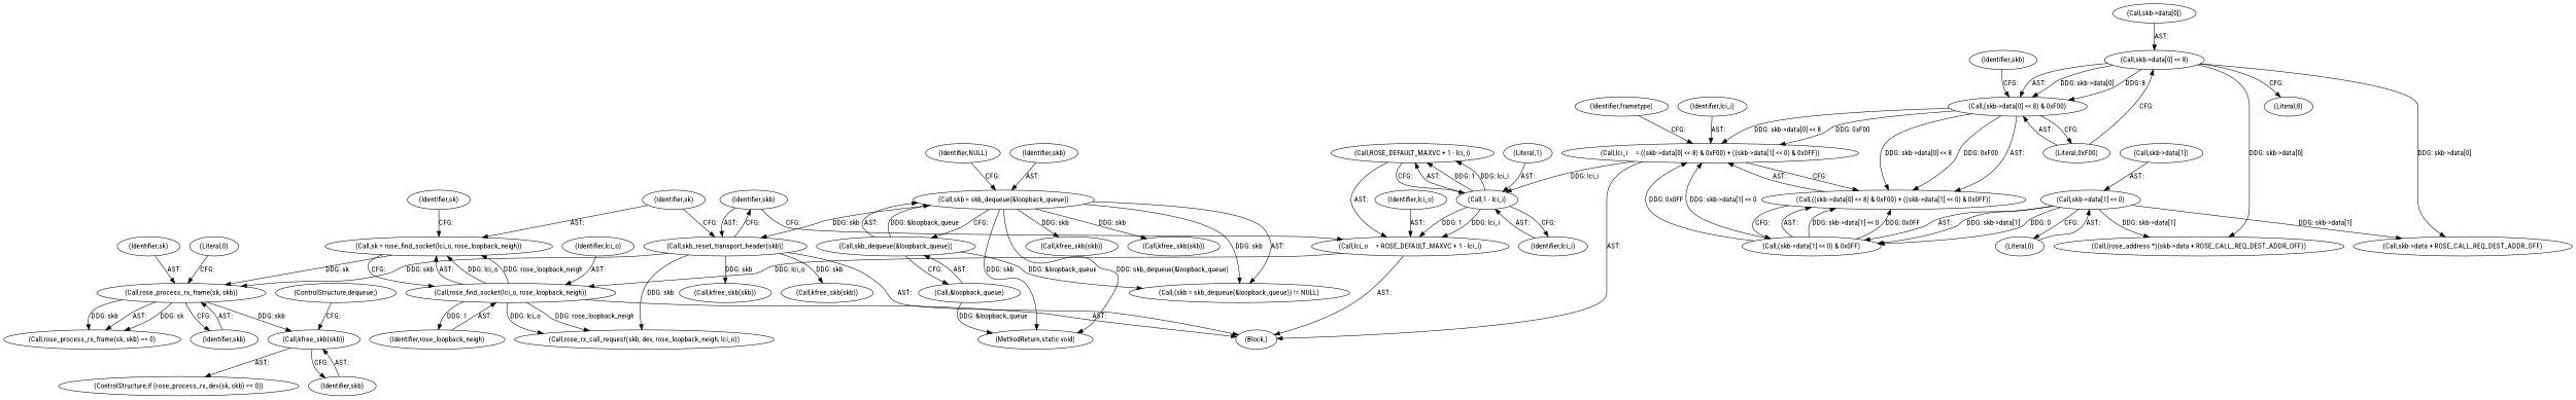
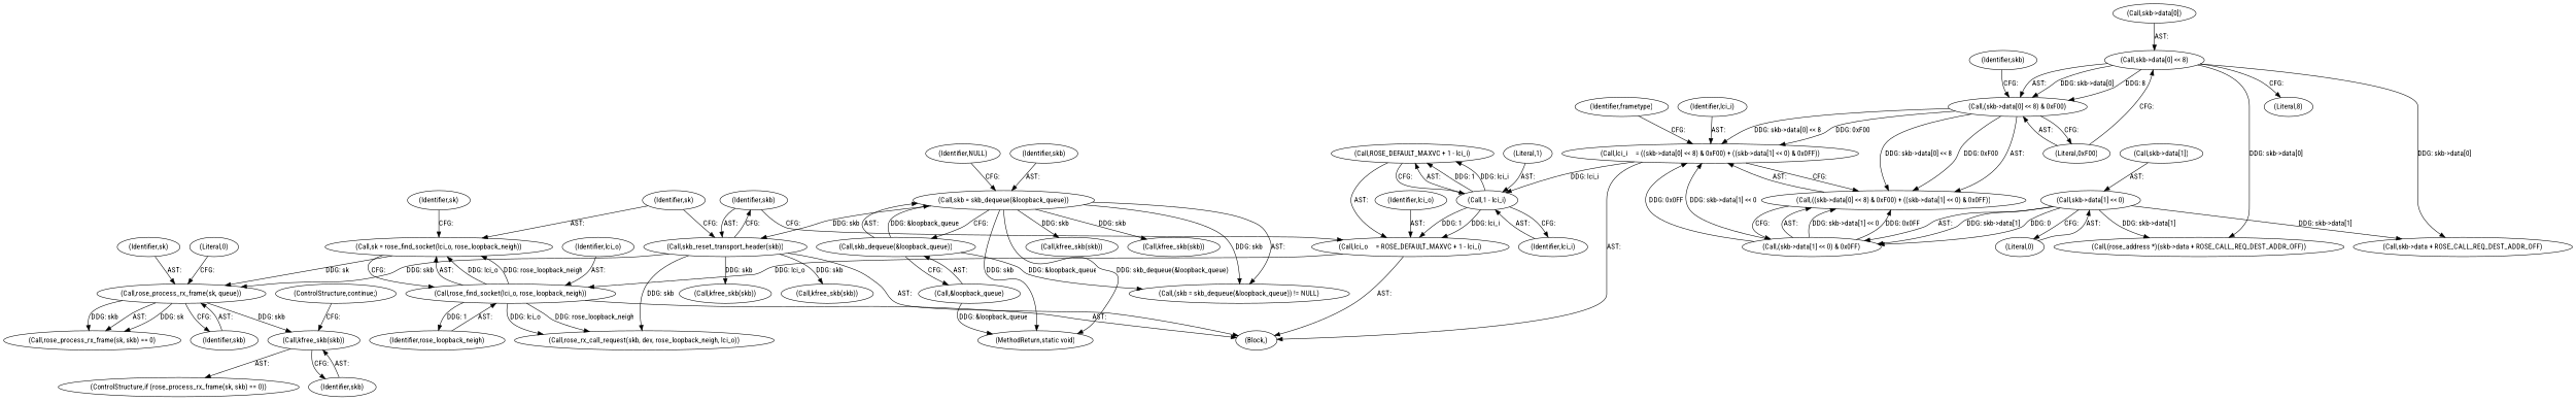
  digraph {
    fontname="Roboto Condensed"
    node [fontname="Roboto Condensed"]
    edge [fontname="Roboto Condensed"]
    n1 [label="(Call,kfree_skb(skb))"]
-   n2 [label="(ControlStructure,if (rose_process_rx_dev(sk, skb) == 0))"]
+   n2 [label="(ControlStructure,if (rose_process_rx_frame(sk, skb) == 0))"]
    n3 [label="(Identifier,skb)"]
-   n4 [label="(Call,rose_process_rx_frame(sk, skb))"]
+   n4 [label="(Call,rose_process_rx_frame(sk, queue))"]
    n5 [label="(Call,rose_process_rx_frame(sk, skb) == 0)"]
    n6 [label="(Identifier,skb)"]
    n7 [label="(Call,sk = rose_find_socket(lci_o, rose_loopback_neigh))"]
    n8 [label="(Call,rose_find_socket(lci_o, rose_loopback_neigh))"]
    n9 [label="(Block,)"]
    n10 [label="(Call,rose_rx_call_request(skb, dev, rose_loopback_neigh, lci_o))"]
    n11 [label="(Identifier,rose_loopback_neigh)"]
    n12 [label="(Call,lci_o     = ROSE_DEFAULT_MAXVC + 1 - lci_i)"]
    n13 [label="(Call,ROSE_DEFAULT_MAXVC + 1 - lci_i)"]
    n14 [label="(Call,1 - lci_i)"]
    n15 [label="(Identifier,lci_i)"]
    n16 [label="(Call,lci_i     = ((skb->data[0] << 8) & 0xF00) + ((skb->data[1] << 0) & 0x0FF))"]
    n17 [label="(Call,((skb->data[0] << 8) & 0xF00) + ((skb->data[1] << 0) & 0x0FF))"]
    n18 [label="(Call,(skb->data[1] << 0) & 0x0FF)"]
    n19 [label="(Call,(skb->data[0] << 8) & 0xF00)"]
    n20 [label="(Literal,0xF00)"]
    n21 [label="(Call,skb->data[0] << 8)"]
    n22 [label="(Call,(rose_address *)(skb->data + ROSE_CALL_REQ_DEST_ADDR_OFF))"]
    n23 [label="(Literal,8)"]
    n24 [label="(Call,skb->data + ROSE_CALL_REQ_DEST_ADDR_OFF)"]
    n25 [label="(Call,skb->data[1] << 0)"]
    n26 [label="(Literal,0)"]
    n27 [label="(Call,skb_reset_transport_header(skb))"]
    n28 [label="(Call,kfree_skb(skb))"]
    n29 [label="(Call,kfree_skb(skb))"]
    n30 [label="(Identifier,skb)"]
    n31 [label="(Call,skb = skb_dequeue(&loopback_queue))"]
    n32 [label="(Call,skb_dequeue(&loopback_queue))"]
    n33 [label="(Call,kfree_skb(skb))"]
    n34 [label="(Call,(skb = skb_dequeue(&loopback_queue)) != NULL)"]
    n35 [label="(MethodReturn,static void)"]
    n36 [label="(Call,kfree_skb(skb))"]
    n37 [label="(Call,&loopback_queue)"]
    n38 [label="(Identifier,frametype)"]
    n39 [label="(Identifier,NULL)"]
    n40 [label="(Call,skb->data[1])"]
    n41 [label="(Identifier,sk)"]
    n42 [label="(Literal,0)"]
    n43 [label="(Call,skb->data[0])"]
-   n44 [label="(ControlStructure,dequeue;)"]
+   n44 [label="(ControlStructure,continue;)"]
    n45 [label="(Identifier,lci_i)"]
    n46 [label="(Identifier,sk)"]
    n47 [label="(Literal,1)"]
    n48 [label="(Identifier,lci_o)"]
    n49 [label="(Identifier,lci_o)"]
    n50 [label="(Identifier,sk)"]
    n51 [label="(Identifier,skb)"]
    n52 [label="(Identifier,skb)"]
    n1 -> n2 [label="AST: "]
    n1 -> n3 [label="CFG: "]
    n3 -> n1 [label="AST: "]
    n4 -> n1 [label="DDG: skb"]
    n4 -> n5 [label="AST: "]
    n4 -> n5 [label="DDG: sk"]
    n4 -> n5 [label="DDG: skb"]
    n4 -> n6 [label="CFG: "]
    n6 -> n4 [label="AST: "]
    n7 -> n4 [label="DDG: sk"]
    n7 -> n8 [label="CFG: "]
    n8 -> n7 [label="AST: "]
    n8 -> n7 [label="DDG: lci_o"]
    n8 -> n7 [label="DDG: rose_loopback_neigh"]
    n8 -> n9 [label="AST: "]
    n8 -> n10 [label="DDG: rose_loopback_neigh"]
    n8 -> n10 [label="DDG: lci_o"]
    n8 -> n11 [label="DDG: 1"]
    n11 -> n8 [label="AST: "]
    n12 -> n8 [label="DDG: lci_o"]
    n12 -> n9 [label="AST: "]
    n13 -> n12 [label="AST: "]
    n13 -> n14 [label="CFG: "]
    n14 -> n12 [label="DDG: 1"]
    n14 -> n12 [label="DDG: lci_i"]
    n14 -> n13 [label="AST: "]
    n14 -> n13 [label="DDG: 1"]
    n14 -> n13 [label="DDG: lci_i"]
    n14 -> n15 [label="CFG: "]
    n15 -> n14 [label="AST: "]
    n16 -> n9 [label="AST: "]
    n16 -> n14 [label="DDG: lci_i"]
    n16 -> n17 [label="CFG: "]
    n17 -> n16 [label="AST: "]
    n17 -> n18 [label="CFG: "]
    n18 -> n16 [label="DDG: skb->data[1] << 0"]
    n18 -> n16 [label="DDG: 0x0FF"]
    n18 -> n17 [label="AST: "]
    n18 -> n17 [label="DDG: skb->data[1] << 0"]
    n18 -> n17 [label="DDG: 0x0FF"]
    n19 -> n16 [label="DDG: skb->data[0] << 8"]
    n19 -> n16 [label="DDG: 0xF00"]
    n19 -> n17 [label="AST: "]
    n19 -> n17 [label="DDG: skb->data[0] << 8"]
    n19 -> n17 [label="DDG: 0xF00"]
    n19 -> n20 [label="CFG: "]
    n20 -> n19 [label="AST: "]
    n20 -> n21 [label="CFG: "]
    n21 -> n19 [label="AST: "]
    n21 -> n19 [label="DDG: skb->data[0]"]
    n21 -> n19 [label="DDG: 8"]
    n21 -> n22 [label="DDG: skb->data[0]"]
    n21 -> n23 [label="CFG: "]
    n21 -> n24 [label="DDG: skb->data[0]"]
    n25 -> n18 [label="AST: "]
    n25 -> n18 [label="DDG: skb->data[1]"]
    n25 -> n18 [label="DDG: 0"]
    n25 -> n22 [label="DDG: skb->data[1]"]
    n25 -> n24 [label="DDG: skb->data[1]"]
    n25 -> n26 [label="CFG: "]
    n26 -> n25 [label="AST: "]
    n27 -> n4 [label="DDG: skb"]
    n27 -> n9 [label="AST: "]
    n27 -> n10 [label="DDG: skb"]
    n27 -> n28 [label="DDG: skb"]
    n27 -> n29 [label="DDG: skb"]
    n27 -> n30 [label="CFG: "]
    n30 -> n12 [label="CFG: "]
    n30 -> n27 [label="AST: "]
    n31 -> n27 [label="DDG: skb"]
    n31 -> n32 [label="CFG: "]
    n31 -> n33 [label="DDG: skb"]
    n31 -> n34 [label="AST: "]
    n31 -> n34 [label="DDG: skb"]
    n31 -> n35 [label="DDG: skb_dequeue(&loopback_queue)"]
    n31 -> n35 [label="DDG: skb"]
    n31 -> n36 [label="DDG: skb"]
    n32 -> n31 [label="AST: "]
    n32 -> n31 [label="DDG: &loopback_queue"]
    n32 -> n34 [label="DDG: &loopback_queue"]
    n32 -> n37 [label="CFG: "]
    n37 -> n32 [label="AST: "]
    n37 -> n35 [label="DDG: &loopback_queue"]
    n38 -> n16 [label="CFG: "]
    n39 -> n31 [label="CFG: "]
    n40 -> n25 [label="AST: "]
    n41 -> n4 [label="AST: "]
    n42 -> n4 [label="CFG: "]
    n43 -> n21 [label="AST: "]
    n44 -> n1 [label="CFG: "]
    n45 -> n16 [label="AST: "]
    n46 -> n7 [label="CFG: "]
    n47 -> n14 [label="AST: "]
    n48 -> n8 [label="AST: "]
    n49 -> n12 [label="AST: "]
    n50 -> n7 [label="AST: "]
    n50 -> n27 [label="CFG: "]
    n51 -> n19 [label="CFG: "]
    n52 -> n31 [label="AST: "]
  }
